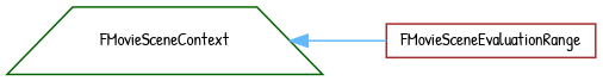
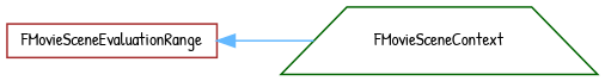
  digraph {
    rankdir=LR
    fontname="Patrick Hand"
    node [fillcolor=white fontname="Patrick Hand" fontsize=10 style=filled]
    n1 [color=brown height=0.2 label=FMovieSceneEvaluationRange shape=box width=0.4]
    n2 [color=darkgreen height=0.2 label=FMovieSceneContext shape=trapezium width=0.4]
-   n2 -> n1 [color=steelblue1 dir=back fontname="Patrick Hand" fontsize=10 labelfontname=Helvetica labelfontsize=10 style=solid]
+   n1 -> n2 [color=steelblue1 dir=back fontname="Patrick Hand" fontsize=10 labelfontname=Helvetica labelfontsize=10 style=solid]
  }
